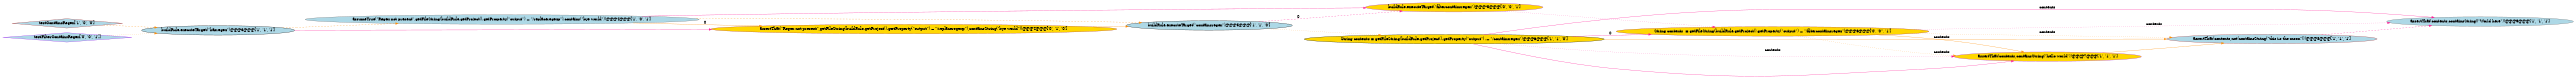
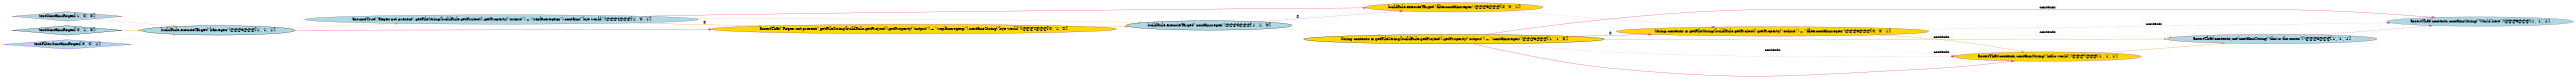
  digraph {
    rankdir=LR
    node [fillcolor=lightblue shape=ellipse style=filled color=brown]
    edge [style=solid color=darkorange]
    n1 [fillcolor=gold label="assertThat(\"Regex not present\",getFileString(buildRule.getProject().getProperty(\"output\") + \"/replaceregexp\"),containsString(\"bye world\"))@@@4@@@['0', '1', '0']"]
    n2 [label="buildRule.executeTarget(\"containsregex\")@@@5@@@['1', '1', '0']" color=black]
    n3 [fillcolor=gold label="buildRule.executeTarget(\"filtercontainsregex\")@@@5@@@['0', '0', '1']" color=purple]
    n4 [fillcolor=gold label="String contents = getFileString(buildRule.getProject().getProperty(\"output\") + \"/filtercontainsregex\")@@@6@@@['0', '0', '1']"]
    n5 [label="testContainsRegex['1', '0', '0']" shape=diamond]
    n6 [label="buildRule.executeTarget(\"hasregex\")@@@3@@@['1', '1', '1']" color=black]
    n7 [label="assumeTrue(\"Regex not present\",getFileString(buildRule.getProject().getProperty(\"output\") + \"/replaceregexp\").contains(\"bye world\"))@@@4@@@['1', '0', '1']" color=gray40]
    n8 [fillcolor=gold label="String contents = getFileString(buildRule.getProject().getProperty(\"output\") + \"/containsregex\")@@@6@@@['1', '1', '0']" color=black]
    n9 [label="assertThat(contents,containsString(\"World here\"))@@@9@@@['1', '1', '1']" color=gray40]
    n10 [fillcolor=gold label="assertThat(contents,containsString(\"hello world\"))@@@7@@@['1', '1', '1']" color=purple]
    n11 [label="assertThat(contents,not(containsString(\"this is the moon\")))@@@8@@@['1', '1', '1']"]
+   n12 [label="testContainsRegex['0', '1', '0']" shape=diamond color=black]
    n13 [label="testFilterContainsRegex['0', '0', '1']" shape=diamond color=purple]
    n1 -> n2
    n2 -> n3 [label=0 style=dashed color=deeppink]
    n2 -> n8 [style=dotted]
    n3 -> n4 [style=dotted color=deeppink]
    n4 -> n9 [label=contents style=dotted color=deeppink]
    n4 -> n10
    n4 -> n10 [label=contents style=dotted]
    n4 -> n11 [label=contents style=dotted]
    n5 -> n6 [style=dashed]
    n6 -> n1 [color=deeppink]
    n6 -> n7 [style=dashed]
    n7 -> n1 [label=0]
    n7 -> n2 [style=dashed]
    n7 -> n3 [color=deeppink]
    n8 -> n4 [label=0 color=deeppink]
    n8 -> n9 [label=contents color=deeppink]
    n8 -> n10 [color=deeppink]
    n8 -> n10 [label=contents style=dotted color=deeppink]
    n8 -> n11 [label=contents]
    n10 -> n11
    n11 -> n9 [style=dashed color=deeppink]
+   n12 -> n6
    n13 -> n6 [style=dotted]
  }
